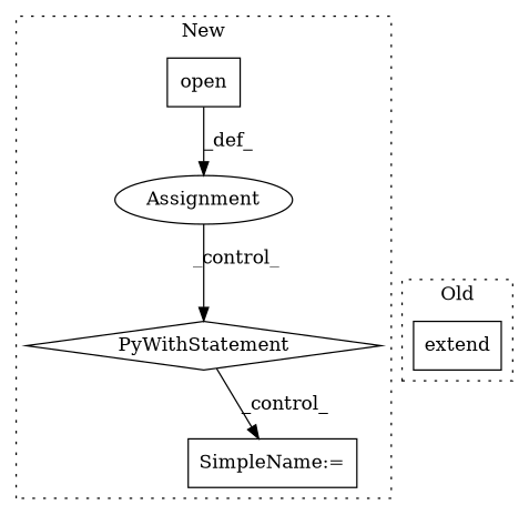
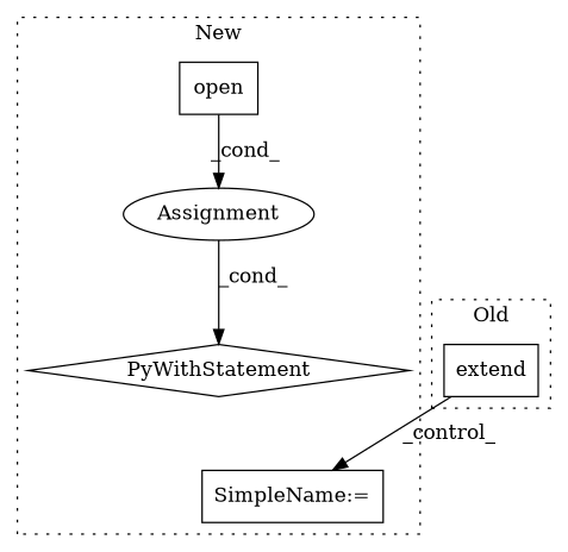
  digraph {
    node [a=32 shape=box]
    n1 [l="5,1" label=open s="10309,10336"]
    n2 [a=104 l="10,2" label=PyWithStatement s="10292,10337" shape=diamond]
    n3 [a=42 label=Assignment shape=ellipse]
    n4 [a=7 l=4 label="SimpleName:=" s=10373]
    n5 [l="7,1" label=extend s="10017,10051"]
    subgraph cluster_1 {
      label=New
      style=dotted
      n1
      n2
      n3
      n4
    }
    subgraph cluster_2 {
      label=Old
      style=dotted
      n5
    }
-   n1 -> n3 [label=_def_]
-   n2 -> n4 [label=_control_]
-   n3 -> n2 [label=_control_]
+   n1 -> n3 [label=_cond_]
+   n5 -> n4 [label=_control_]
+   n3 -> n2 [label=_cond_]
  }
